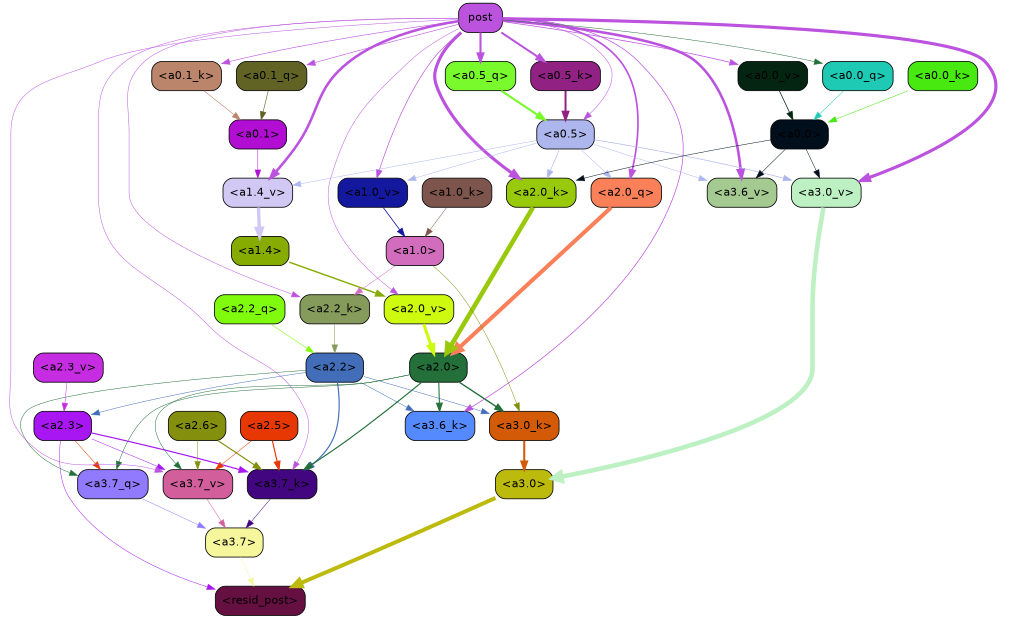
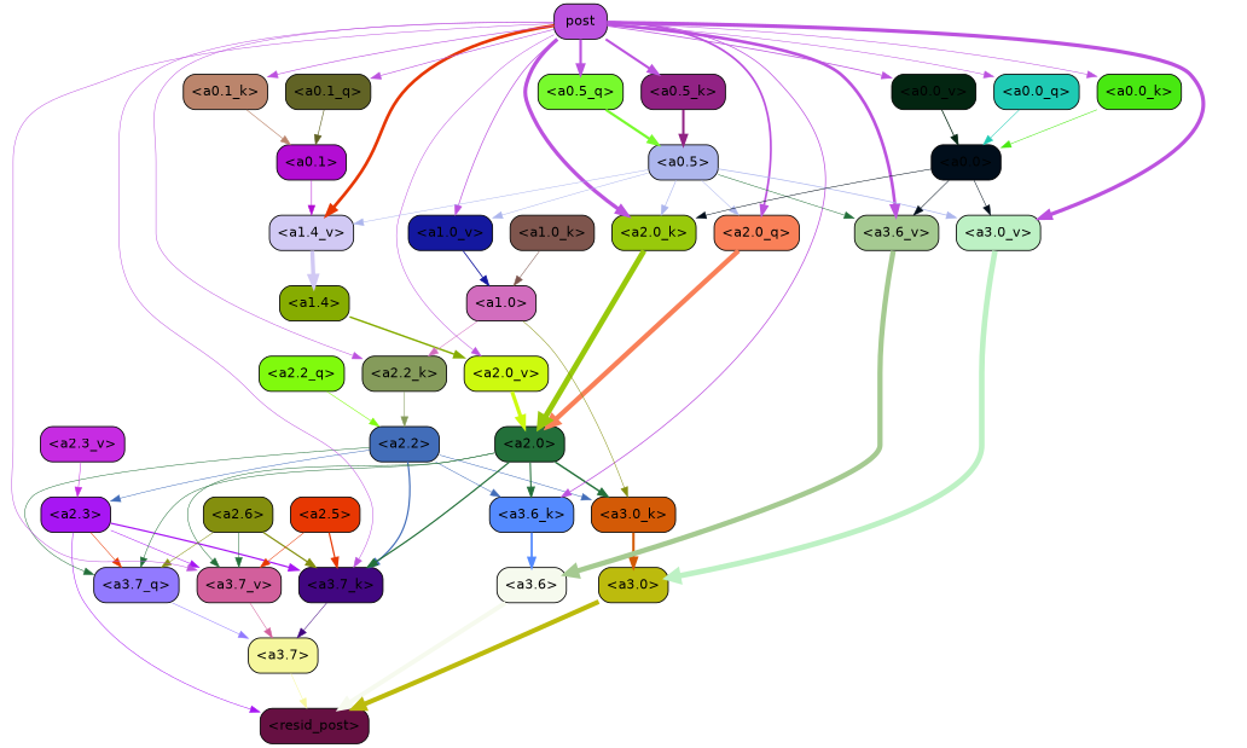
  strict digraph {
    splines=true
    node [color=black fontname=Helvetica shape=box style="filled, rounded"]
    edge [color="#bc53df" penwidth=0.6]
    "<a3.7>" [fillcolor="#f6f79d"]
    "<resid_post>" [fillcolor="#661042"]
+   "<a3.6>" [fillcolor="#f6faee"]
    "<a3.0>" [fillcolor="#bcbb0d"]
    "<a2.3>" [fillcolor="#a716f3"]
    "<a3.7_q>" [fillcolor="#927afe"]
    "<a3.7_k>" [fillcolor="#410680"]
    "<a3.7_v>" [fillcolor="#d25f9c"]
    "<a3.6_k>" [fillcolor="#548afe"]
    "<a3.0_k>" [fillcolor="#d35a06"]
    "<a3.6_v>" [fillcolor="#a5ca91"]
    "<a3.0_v>" [fillcolor="#bdf1c4"]
    "<a2.6>" [fillcolor="#848f0e"]
    "<a2.5>" [fillcolor="#e73702"]
    "<a2.2>" [fillcolor="#426db9"]
    "<a2.0>" [fillcolor="#23703a"]
    "<a1.4>" [fillcolor="#86ac01"]
    "<a2.0_v>" [fillcolor="#cdfa0f"]
    n19 [fillcolor="#bc53df" label=post]
    "<a2.0_q>" [fillcolor="#f98058"]
    "<a2.2_k>" [fillcolor="#859b5b"]
    "<a2.0_k>" [fillcolor="#98c90b"]
    "<a1.4_v>" [fillcolor="#d1c9f4"]
    "<a1.0_v>" [fillcolor="#14189f"]
    "<a0.5_q>" [fillcolor="#78fa2d"]
    "<a0.1_q>" [fillcolor="#616325"]
    "<a0.0_q>" [fillcolor="#1ecab3"]
    "<a0.5_k>" [fillcolor="#912284"]
    "<a0.1_k>" [fillcolor="#bb856c"]
    "<a0.0_k>" [fillcolor="#48e811"]
    "<a0.0_v>" [fillcolor="#032511"]
    "<a1.0>" [fillcolor="#d26dbe"]
    "<a0.5>" [fillcolor="#adb6ed"]
    "<a0.1>" [fillcolor="#b20dd3"]
    "<a0.0>" [fillcolor="#010e1b"]
    "<a2.2_q>" [fillcolor="#80fa0d"]
    "<a2.3_v>" [fillcolor="#c62ce2"]
    "<a1.0_k>" [fillcolor="#7e554d"]
    "<a3.7>" -> "<resid_post>" [color="#f6f79d"]
+   "<a3.6>" -> "<resid_post>" [color="#f6faee" penwidth=4.746312499046326]
    "<a3.0>" -> "<resid_post>" [color="#bcbb0d" penwidth=4.896343111991882]
    "<a2.3>" -> "<resid_post>" [color="#a716f3"]
    "<a2.3>" -> "<a3.7_q>" [color="#e73702"]
    "<a2.3>" -> "<a3.7_k>" [color="#a716f3" penwidth=1.467104621231556]
    "<a2.3>" -> "<a3.7_v>" [color="#a716f3"]
    "<a3.7_q>" -> "<a3.7>" [color="#927afe"]
    "<a3.7_k>" -> "<a3.7>" [color="#410680"]
    "<a3.7_v>" -> "<a3.7>" [color="#d25f9c"]
+   "<a3.6_k>" -> "<a3.6>" [color="#548afe" penwidth=2.13908451795578]
    "<a3.0_k>" -> "<a3.0>" [color="#d35a06" penwidth=2.520303964614868]
+   "<a3.6_v>" -> "<a3.6>" [color="#a5ca91" penwidth=5.297133803367615]
    "<a3.0_v>" -> "<a3.0>" [color="#bdf1c4" penwidth=5.680712580680847]
+   "<a2.6>" -> "<a3.7_q>" [color="#848f0e"]
    "<a2.6>" -> "<a3.7_k>" [color="#848f0e" penwidth=1.4453159049153328]
-   "<a2.6>" -> "<a3.7_v>" [color="#848f0e"]
+   "<a2.6>" -> "<a3.7_v>" [color="#23703a"]
    "<a2.5>" -> "<a3.7_k>" [color="#e73702" penwidth=1.4526091292500496]
    "<a2.5>" -> "<a3.7_v>" [color="#e73702"]
    "<a2.2>" -> "<a2.3>" [color="#426db9"]
    "<a2.2>" -> "<a3.7_q>" [color="#23703a"]
    "<a2.2>" -> "<a3.7_k>" [color="#426db9" penwidth=1.4310357049107552]
    "<a2.2>" -> "<a3.6_k>" [color="#426db9"]
    "<a2.2>" -> "<a3.0_k>" [color="#426db9"]
    "<a2.0>" -> "<a3.7_q>" [color="#23703a"]
    "<a2.0>" -> "<a3.7_k>" [color="#23703a" penwidth=1.4314699843525887]
    "<a2.0>" -> "<a3.7_v>" [color="#23703a"]
    "<a2.0>" -> "<a3.6_k>" [color="#23703a" penwidth=1.2950235605239868]
    "<a2.0>" -> "<a3.0_k>" [color="#23703a" penwidth=1.712992787361145]
    "<a1.4>" -> "<a2.0_v>" [color="#86ac01" penwidth=1.7603429555892944]
    "<a2.0_v>" -> "<a2.0>" [color="#cdfa0f" penwidth=3.8170836865901947]
    n19 -> "<a3.7_k>"
    n19 -> "<a3.7_v>"
    n19 -> "<a3.6_k>" [penwidth=0.891706109046936]
    n19 -> "<a3.6_v>" [penwidth=3.1766927242279053]
    n19 -> "<a3.0_v>" [penwidth=3.9005755856633186]
    n19 -> "<a2.0_v>"
    n19 -> "<a2.0_q>" [penwidth=2.0810389518737793]
    n19 -> "<a2.2_k>"
    n19 -> "<a2.0_k>" [penwidth=3.8915770053863525]
-   n19 -> "<a1.4_v>" [penwidth=3.201367974281311]
+   n19 -> "<a1.4_v>" [color="#e73702" penwidth=3.201367974281311]
    n19 -> "<a1.0_v>" [penwidth=0.8298318386077881]
    n19 -> "<a0.5_q>" [penwidth=2.619193136692047]
    n19 -> "<a0.1_q>" [penwidth=0.7419431805610657]
-   n19 -> "<a0.0_q>" [color="#23703a"]
+   n19 -> "<a0.0_q>"
    n19 -> "<a0.5_k>" [penwidth=2.463372528553009]
    n19 -> "<a0.1_k>" [penwidth=0.7361953854560852]
-   n19 -> "<a0.5>" [penwidth=0.628424346446991]
+   n19 -> "<a0.0_k>" [penwidth=0.628424346446991]
    n19 -> "<a0.0_v>" [penwidth=0.9198476672172546]
    "<a2.0_q>" -> "<a2.0>" [color="#f98058" penwidth=5.017253503203392]
    "<a2.2_k>" -> "<a2.2>" [color="#859b5b" penwidth=0.6690489649772644]
    "<a2.0_k>" -> "<a2.0>" [color="#98c90b" penwidth=5.656688302755356]
    "<a1.4_v>" -> "<a1.4>" [color="#d1c9f4" penwidth=4.140247106552124]
    "<a1.0_v>" -> "<a1.0>" [color="#14189f" penwidth=1.020309567451477]
    "<a0.5_q>" -> "<a0.5>" [color="#78fa2d" penwidth=2.6191927194595337]
    "<a0.1_q>" -> "<a0.1>" [color="#616325" penwidth=0.7419459819793701]
    "<a0.0_q>" -> "<a0.0>" [color="#1ecab3"]
    "<a0.5_k>" -> "<a0.5>" [color="#912284" penwidth=2.463372588157654]
    "<a0.1_k>" -> "<a0.1>" [color="#bb856c" penwidth=0.7361900806427002]
    "<a0.0_k>" -> "<a0.0>" [color="#48e811" penwidth=0.6284329891204834]
    "<a0.0_v>" -> "<a0.0>" [color="#032511" penwidth=0.9198480844497681]
    "<a1.0>" -> "<a3.0_k>" [color="#848f0e"]
    "<a1.0>" -> "<a2.2_k>" [color="#d26dbe"]
-   "<a0.5>" -> "<a3.6_v>" [color="#adb6ed"]
+   "<a0.5>" -> "<a3.6_v>" [color="#23703a"]
    "<a0.5>" -> "<a3.0_v>" [color="#adb6ed" penwidth=0.8493617177009583]
    "<a0.5>" -> "<a2.0_q>" [color="#adb6ed"]
    "<a0.5>" -> "<a2.0_k>" [color="#adb6ed" penwidth=0.7482255101203918]
    "<a0.5>" -> "<a1.4_v>" [color="#adb6ed"]
    "<a0.5>" -> "<a1.0_v>" [color="#adb6ed"]
    "<a0.1>" -> "<a1.4_v>" [color="#b20dd3"]
    "<a0.0>" -> "<a3.6_v>" [color="#010e1b"]
    "<a0.0>" -> "<a3.0_v>" [color="#010e1b"]
    "<a0.0>" -> "<a2.0_k>" [color="#010e1b"]
    "<a2.2_q>" -> "<a2.2>" [color="#80fa0d" penwidth=0.6449352353811264]
    "<a2.3_v>" -> "<a2.3>" [color="#c62ce2"]
    "<a1.0_k>" -> "<a1.0>" [color="#7e554d"]
  }
